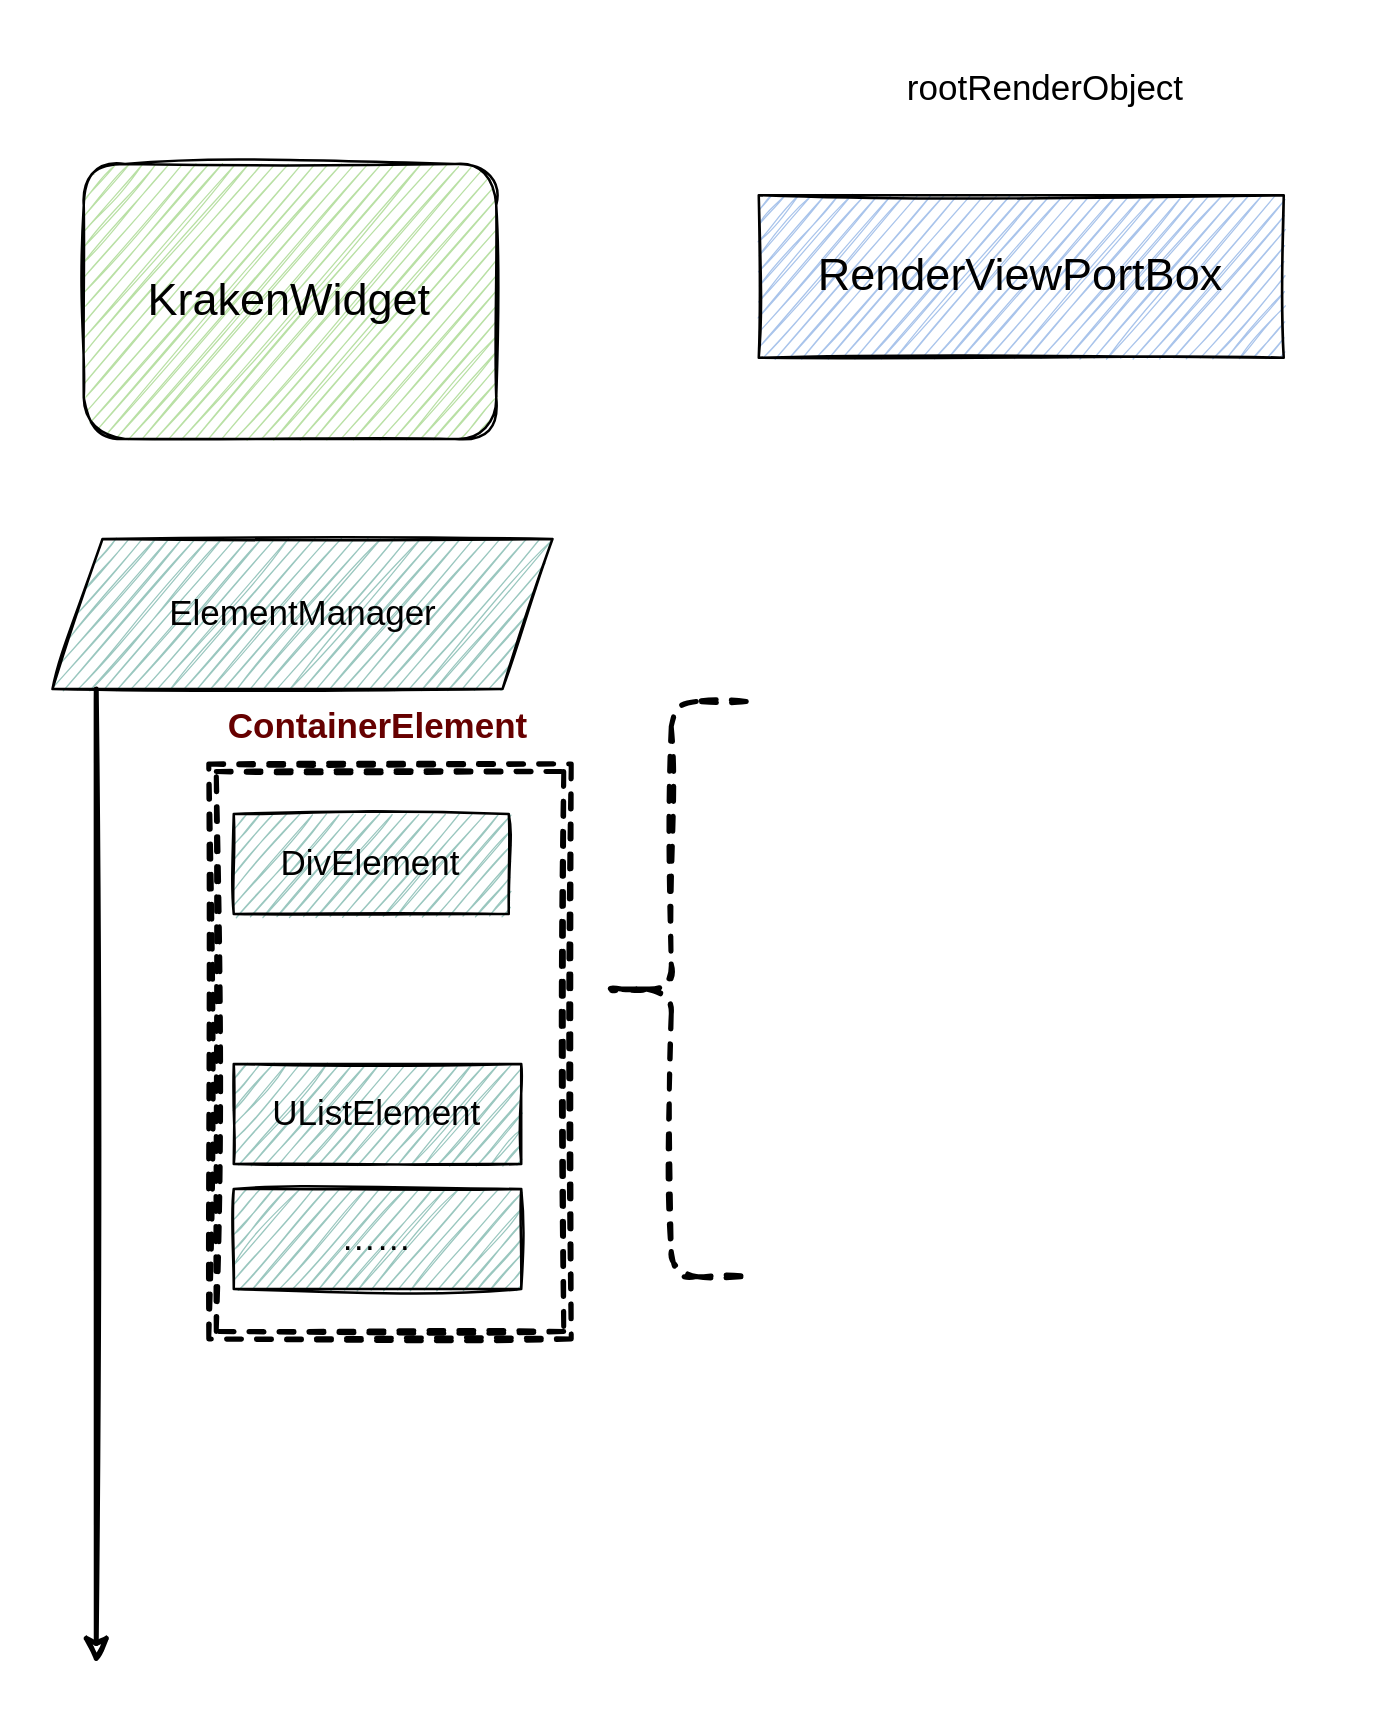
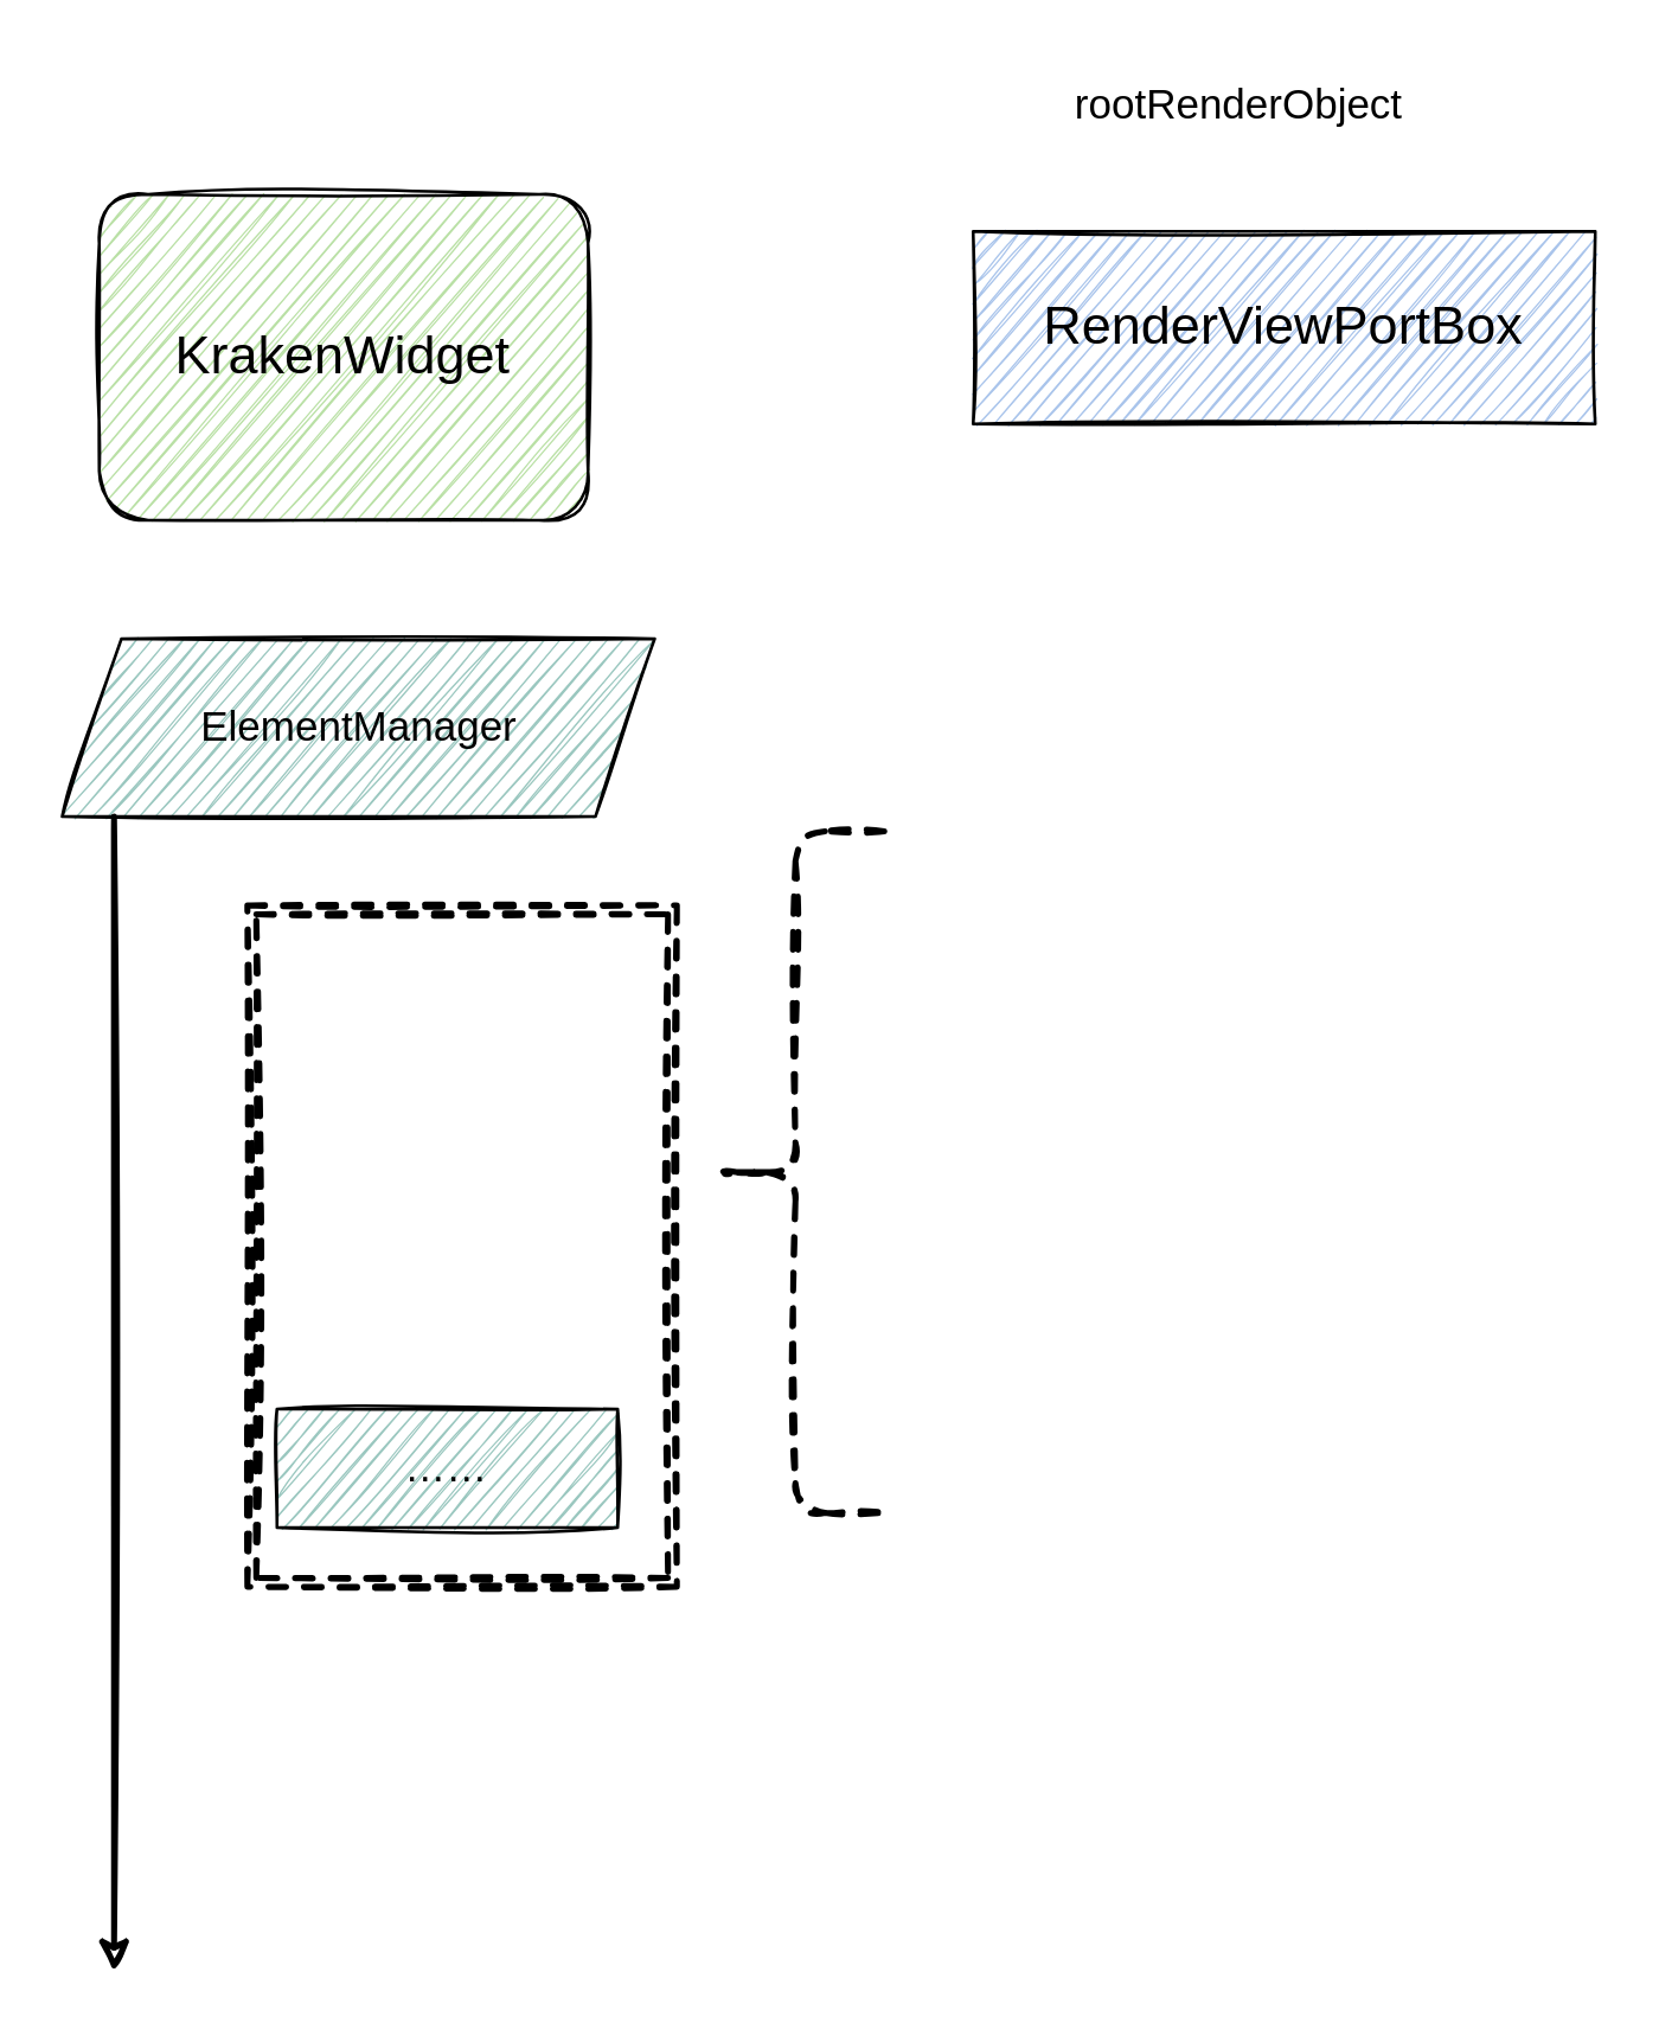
  <mxCell id="0" />
  <mxCell id="1" parent="0" />
  <mxCell id="2" value="KrakenWidget" style="rounded=1;whiteSpace=wrap;html=1;fontSize=18;fillColor=#B9E0A5;sketch=1;" vertex="1" parent="1"><mxGeometry x="33" y="65" width="165" height="110" as="geometry" /></mxCell>
- <mxCell id="3" value="RenderViewPortBox" style="rounded=0;whiteSpace=wrap;html=1;fontSize=18;fillColor=#A9C4EB;sketch=1;" vertex="1" parent="1"><mxGeometry x="303" y="77.5" width="210" height="65" as="geometry" /></mxCell>
+ <mxCell id="3" value="RenderViewPortBox" style="rounded=0;whiteSpace=wrap;html=1;fontSize=18;fillColor=#A9C4EB;sketch=1;" vertex="1" parent="1"><mxGeometry x="328" y="77.5" width="210" height="65" as="geometry" /></mxCell>
  <mxCell id="4" value="rootRenderObject" style="text;html=1;strokeColor=none;fillColor=none;align=center;verticalAlign=middle;whiteSpace=wrap;rounded=0;fontSize=14;fontColor=#000000;sketch=1;" vertex="1" parent="1"><mxGeometry x="348" y="20" width="140" height="30" as="geometry" /></mxCell>
  <mxCell id="5" value="ElementManager" style="shape=parallelogram;perimeter=parallelogramPerimeter;whiteSpace=wrap;html=1;fixedSize=1;fontSize=14;fontColor=#000000;fillColor=#9AC7BF;sketch=1;" vertex="1" parent="1"><mxGeometry x="20.5" y="215" width="200" height="60" as="geometry" /></mxCell>
  <mxCell id="6" value="" style="endArrow=classic;html=1;fontSize=14;fontColor=#000000;sketch=1;strokeWidth=2;" edge="1" parent="1"><mxGeometry width="50" height="50" relative="1" as="geometry"><mxPoint x="38" y="275" as="sourcePoint" /><mxPoint x="38" y="665" as="targetPoint" /></mxGeometry></mxCell>
- <mxCell id="7" value="DivElement" style="rounded=0;whiteSpace=wrap;html=1;fontSize=14;fontColor=#000000;fillColor=#9AC7BF;sketch=1;" vertex="1" parent="1"><mxGeometry x="93" y="325" width="110" height="40" as="geometry" /></mxCell>
- <mxCell id="8" value="UListElement" style="rounded=0;whiteSpace=wrap;html=1;fontSize=14;fontColor=#000000;fillColor=#9AC7BF;sketch=1;" vertex="1" parent="1"><mxGeometry x="93" y="425" width="115" height="40" as="geometry" /></mxCell>
  <mxCell id="9" value="……" style="rounded=0;whiteSpace=wrap;html=1;fontSize=14;fontColor=#000000;fillColor=#9AC7BF;sketch=1;" vertex="1" parent="1"><mxGeometry x="93" y="475" width="115" height="40" as="geometry" /></mxCell>
  <mxCell id="10" value="" style="shape=ext;double=1;rounded=0;whiteSpace=wrap;html=1;dashed=1;sketch=1;fontSize=14;fontColor=#000000;strokeWidth=2;fillColor=none;" vertex="1" parent="1"><mxGeometry x="83" y="305" width="145" height="230" as="geometry" /></mxCell>
- <mxCell id="11" value="ContainerElement" style="text;html=1;strokeColor=none;fillColor=none;align=center;verticalAlign=middle;whiteSpace=wrap;rounded=0;dashed=1;sketch=1;fontSize=14;fontColor=#660000;fontStyle=1" vertex="1" parent="1"><mxGeometry x="80.5" y="275" width="140" height="30" as="geometry" /></mxCell>
  <mxCell id="12" value="" style="shape=curlyBracket;whiteSpace=wrap;html=1;rounded=1;dashed=1;sketch=1;fontSize=14;fontColor=#660000;strokeWidth=2;fillColor=none;" vertex="1" parent="1"><mxGeometry x="238" y="280" width="60" height="230" as="geometry" /></mxCell>
